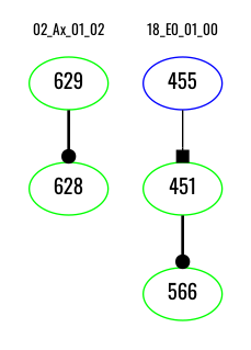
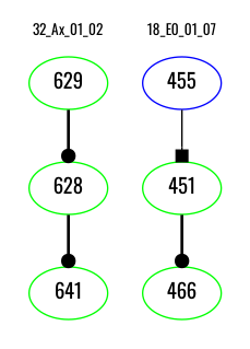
  digraph {
    fontname=Oswald
    node [color=green fontname=Oswald]
    edge [arrowhead=dot color=black fontname=Oswald style=bold]
    n1 [label=629]
    n2 [label=628]
+   n3 [label=641]
    n4 [color=blue label=455]
    n5 [label=451]
-   n6 [label=566]
+   n6 [label=466]
    subgraph cluster_1 {
      color=white
      fontsize=10
-     label="02_Ax_01_02"
+     label="32_Ax_01_02"
      n1
      n2
+     n3
    }
    subgraph cluster_2 {
      color=white
      fontsize=10
-     label="18_E0_01_00"
+     label="18_E0_01_07"
      n4
      n5
      n6
    }
    n1 -> n2
+   n2 -> n3
    n4 -> n5 [arrowhead=box style=solid]
    n5 -> n6
  }
